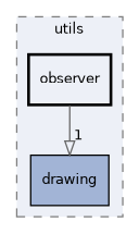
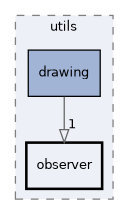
  digraph {
    compound=true
    node [color=black fontname=Helvetica fontsize=10 shape=box]
    n1 [fillcolor="#a2b4d6" label=drawing style="filled,"]
    n2 [fillcolor="#edf0f7" label=observer style="filled,bold,"]
    subgraph cluster_1 {
      bgcolor="#edf0f7"
      fontname=Helvetica
      fontsize=10
      label=utils
      pencolor=grey50
      style="filled,dashed,"
      n1
      n2
    }
-   n2 -> n1 [fontname=Helvetica fontsize=10 headlabel=1 labeldistance=1.5 labelfontname=Helvetica labelfontsize=10 color=gray40 arrowhead=onormal]
+   n1 -> n2 [fontname=Helvetica fontsize=10 headlabel=1 labeldistance=1.5 labelfontname=Helvetica labelfontsize=10 color=gray40 arrowhead=onormal]
  }
